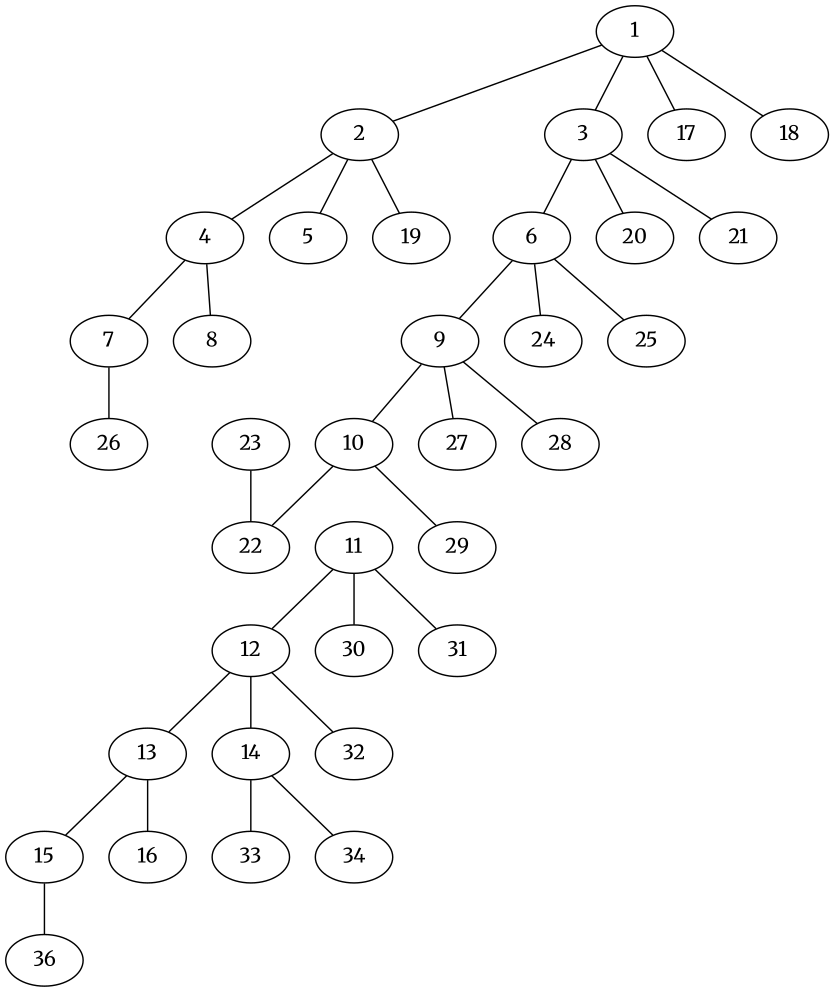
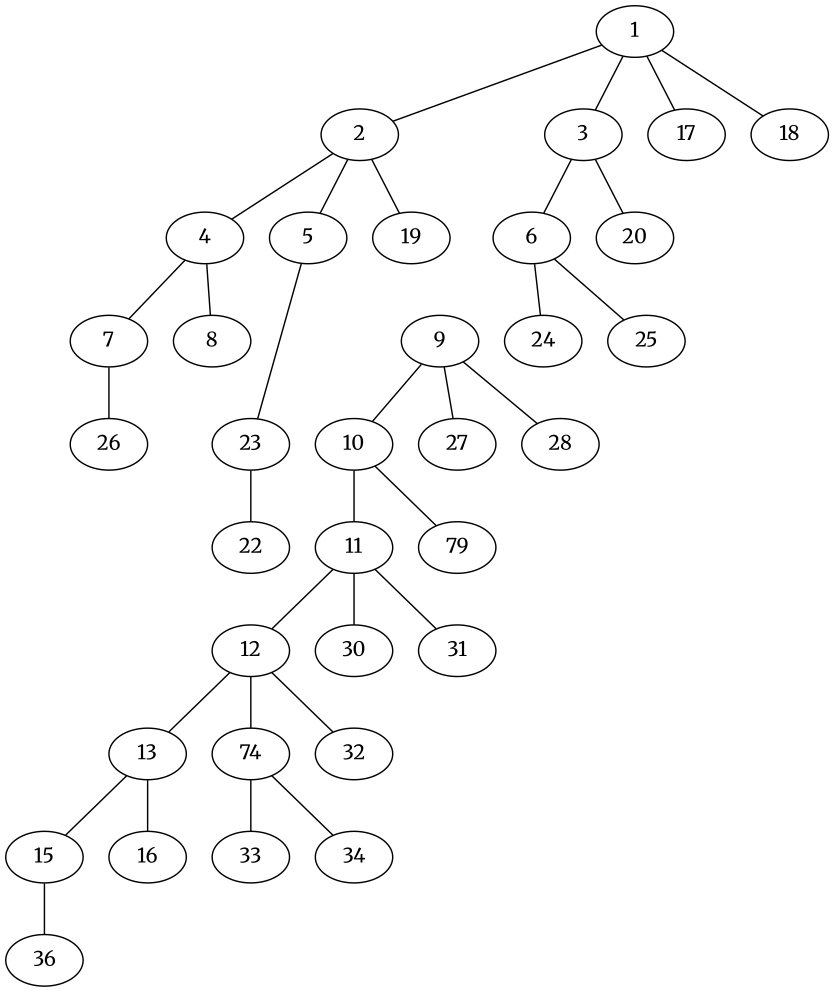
  graph {
    fontname=Merriweather
    node [chem=H fontname=Merriweather]
    edge [fontname=Merriweather valence=1]
    1 [chem=C]
    2 [chem=C]
    3 [chem=C]
    17
    18
    4 [chem=C]
    5 [chem=N]
    19
    6 [chem=C]
    20
-   21
    7 [chem=O]
    8 [chem=O]
    23
    9 [chem=C]
    24
    25
    26
    22
    10 [chem=N]
    27
    28
    11 [chem=C]
-   29
+   29 [label=79]
    12 [chem=C]
    30
    31
    13 [chem=C]
-   14 [chem=N]
+   14 [chem=N label=74]
    32
    15 [chem=O]
    16 [chem=O]
    33
    34
    n35 [label=36]
    1 -- 2
    1 -- 3
    1 -- 17
    1 -- 18
    2 -- 4
    2 -- 5
    2 -- 19
    3 -- 6
    3 -- 20
-   3 -- 21
    4 -- 7
    4 -- 8 [valence=2]
-   6 -- 9
+   5 -- 23
    6 -- 24
    6 -- 25
    7 -- 26
    23 -- 22
    9 -- 10
    9 -- 27
    9 -- 28
-   10 -- 22
+   10 -- 11
    10 -- 29
    11 -- 12
    11 -- 30
    11 -- 31
    12 -- 13
    12 -- 14
    12 -- 32
    13 -- 15
    13 -- 16 [valence=2]
    14 -- 33
    14 -- 34
    15 -- n35
  }
